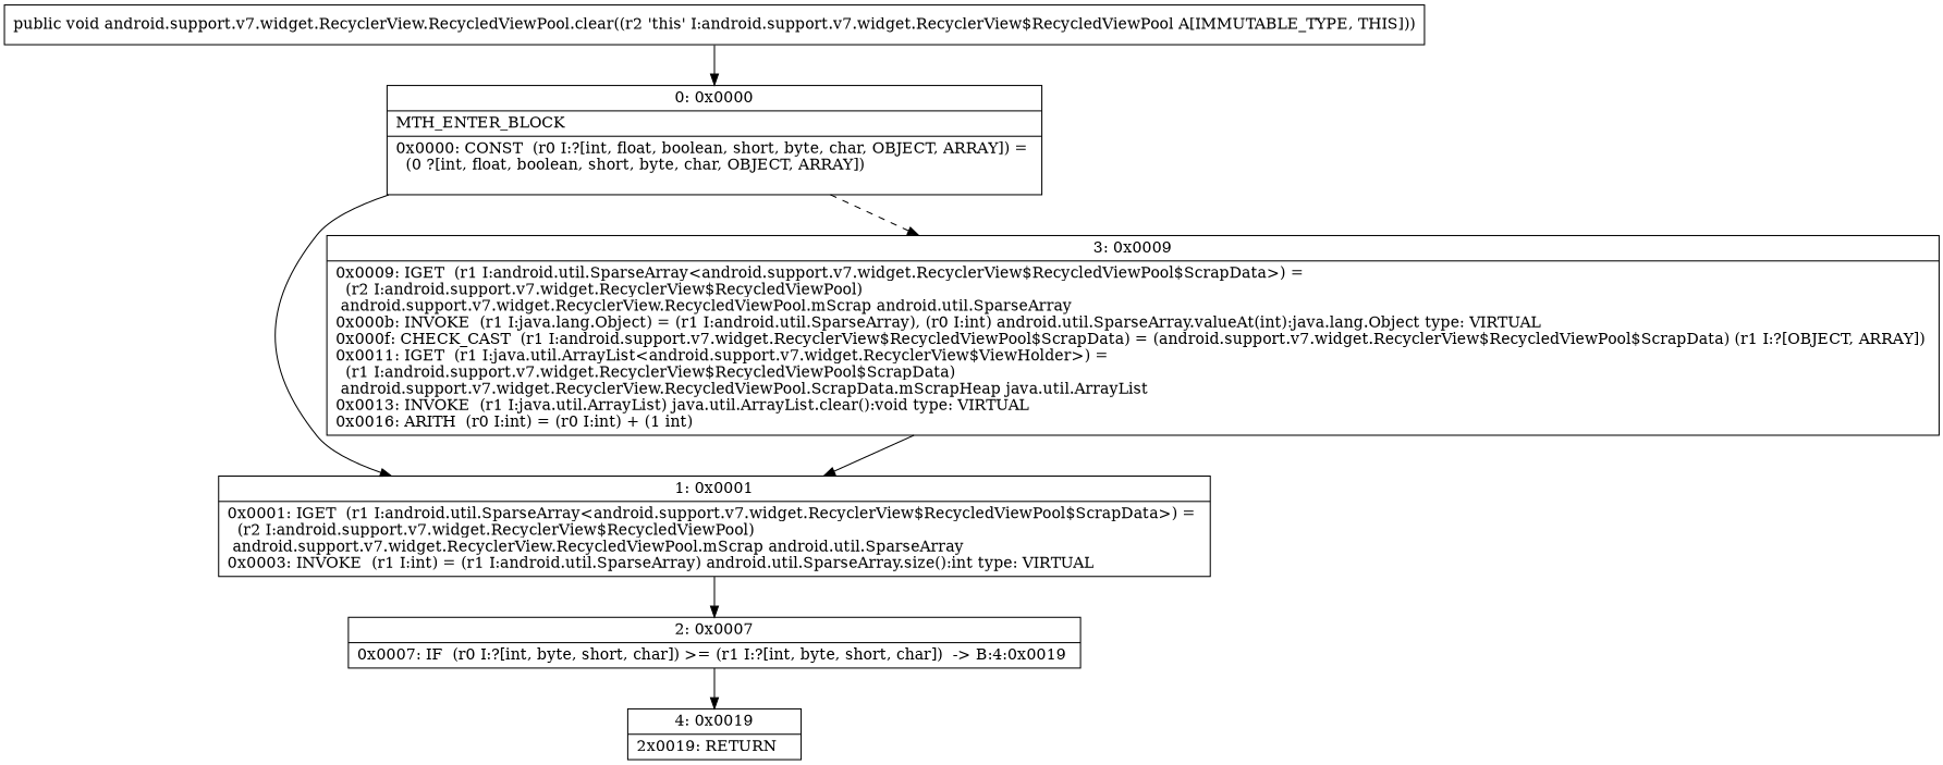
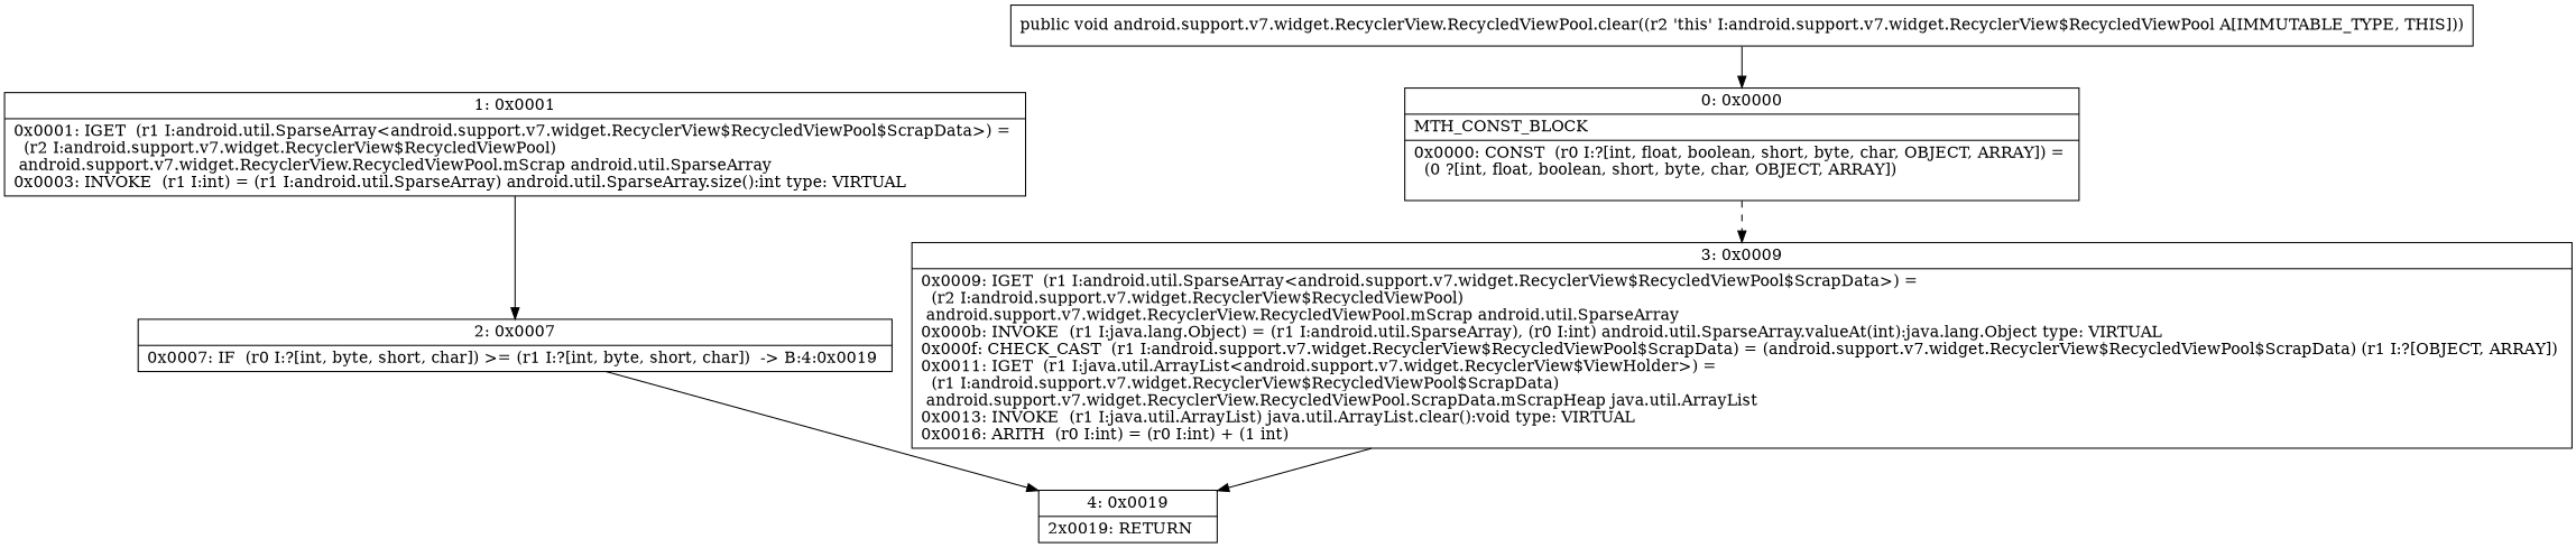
  digraph {
    node [shape=record]
-   n1 [label="{0\:\ 0x0000|MTH_ENTER_BLOCK\l|0x0000: CONST  (r0 I:?[int, float, boolean, short, byte, char, OBJECT, ARRAY]) = \l  (0 ?[int, float, boolean, short, byte, char, OBJECT, ARRAY])\l \l}"]
+   n1 [label="{0\:\ 0x0000|MTH_CONST_BLOCK\l|0x0000: CONST  (r0 I:?[int, float, boolean, short, byte, char, OBJECT, ARRAY]) = \l  (0 ?[int, float, boolean, short, byte, char, OBJECT, ARRAY])\l \l}"]
    n2 [label="{1\:\ 0x0001|0x0001: IGET  (r1 I:android.util.SparseArray\<android.support.v7.widget.RecyclerView$RecycledViewPool$ScrapData\>) = \l  (r2 I:android.support.v7.widget.RecyclerView$RecycledViewPool)\l android.support.v7.widget.RecyclerView.RecycledViewPool.mScrap android.util.SparseArray \l0x0003: INVOKE  (r1 I:int) = (r1 I:android.util.SparseArray) android.util.SparseArray.size():int type: VIRTUAL \l}"]
    n3 [label="{3\:\ 0x0009|0x0009: IGET  (r1 I:android.util.SparseArray\<android.support.v7.widget.RecyclerView$RecycledViewPool$ScrapData\>) = \l  (r2 I:android.support.v7.widget.RecyclerView$RecycledViewPool)\l android.support.v7.widget.RecyclerView.RecycledViewPool.mScrap android.util.SparseArray \l0x000b: INVOKE  (r1 I:java.lang.Object) = (r1 I:android.util.SparseArray), (r0 I:int) android.util.SparseArray.valueAt(int):java.lang.Object type: VIRTUAL \l0x000f: CHECK_CAST  (r1 I:android.support.v7.widget.RecyclerView$RecycledViewPool$ScrapData) = (android.support.v7.widget.RecyclerView$RecycledViewPool$ScrapData) (r1 I:?[OBJECT, ARRAY]) \l0x0011: IGET  (r1 I:java.util.ArrayList\<android.support.v7.widget.RecyclerView$ViewHolder\>) = \l  (r1 I:android.support.v7.widget.RecyclerView$RecycledViewPool$ScrapData)\l android.support.v7.widget.RecyclerView.RecycledViewPool.ScrapData.mScrapHeap java.util.ArrayList \l0x0013: INVOKE  (r1 I:java.util.ArrayList) java.util.ArrayList.clear():void type: VIRTUAL \l0x0016: ARITH  (r0 I:int) = (r0 I:int) + (1 int) \l}"]
    n4 [label="{2\:\ 0x0007|0x0007: IF  (r0 I:?[int, byte, short, char]) \>= (r1 I:?[int, byte, short, char])  \-\> B:4:0x0019 \l}"]
    n5 [label="{4\:\ 0x0019|2x0019: RETURN   \l}"]
    n6 [label="{public void android.support.v7.widget.RecyclerView.RecycledViewPool.clear((r2 'this' I:android.support.v7.widget.RecyclerView$RecycledViewPool A[IMMUTABLE_TYPE, THIS])) }"]
-   n1 -> n2
    n1 -> n3 [style=dashed]
    n2 -> n4
-   n3 -> n2
+   n3 -> n5
    n4 -> n5
    n6 -> n1
  }
